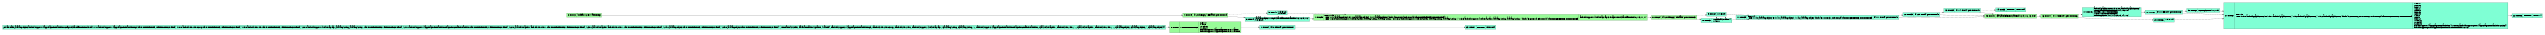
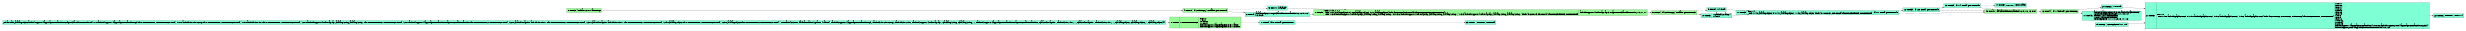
  digraph {
    rankdir=LR
    node [fillcolor=aquamarine shape=record style=filled]
    n1 [fillcolor=palegreen label="{0\:\ 0x0000|MTH_ENTER_BLOCK\l|r6 = r17\lr7 = r21\lr10 = r22\lr11 = r24\landroid.support.v4.app.Fragment r8 = r7.lastIn\landroid.support.v4.app.Fragment r9 = r7.firstOut\l}"]
    n2 [label="{1\:\ 0x000d|if (r8 == null) goto L_0x0087\l}"]
    n3 [label="{23\:\ 0x0087|RETURN\l|return null\l}"]
    n4 [fillcolor=palegreen label="{3\:\ 0x0013|boolean r12 = r7.lastInIsPop\l}"]
    n5 [fillcolor=palegreen label="{4\:\ 0x0019|if (r20.isEmpty() == false) goto L_0x001f\l}"]
    n6 [label="{5\:\ 0x001b|r13 = r20\lr1 = null\l}"]
    n7 [label="{6\:\ 0x001f|java.lang.Object r1 = getSharedElementTransition(r6, r8, r9, r12)\lr13 = r20\l}"]
    n8 [fillcolor=palegreen label="{7\:\ 0x0025|PHI: r1 r13 \l  PHI: (r1v1 java.lang.Object) = (r1v6 java.lang.Object), (r1v7 java.lang.Object) binds: [B:6:0x001f, B:5:0x001b] A[DONT_GENERATE, DONT_INLINE]\l  PHI: (r13v0 android.support.v4.util.ArrayMap\<java.lang.String, java.lang.String\>) = (r13v2 android.support.v4.util.ArrayMap\<java.lang.String, java.lang.String\>), (r13v3 android.support.v4.util.ArrayMap\<java.lang.String, java.lang.String\>) binds: [B:6:0x001f, B:5:0x001b] A[DONT_GENERATE, DONT_INLINE]\l|android.support.v4.util.ArrayMap r3 = captureOutSharedElements(r6, r13, r1, r7)\l}"]
    n9 [fillcolor=palegreen label="{8\:\ 0x002d|if (r20.isEmpty() == false) goto L_0x0031\l}"]
    n10 [label="{9\:\ 0x002f|r14 = null\l}"]
    n11 [label="{10\:\ 0x0031|r10.addAll(r3.values())\lr14 = r1\l}"]
    n12 [label="{11\:\ 0x0039|PHI: r14 \l  PHI: (r14v0 java.lang.Object) = (r14v1 java.lang.Object), (r14v2 java.lang.Object) binds: [B:10:0x0031, B:9:0x002f] A[DONT_GENERATE, DONT_INLINE]\l|if (r11 != null) goto L_0x0040\l}"]
    n13 [label="{12\:\ 0x003b|if (r25 != null) goto L_0x0040\l}"]
    n14 [fillcolor=palegreen label="{15\:\ 0x0040|callSharedElementStartEnd(r8, r9, r12, r3, true)\l}"]
    n15 [label="{13\:\ 0x003d|if (r14 != null) goto L_0x0040\l}"]
    n16 [fillcolor=palegreen label="{16\:\ 0x0044|if (r14 == null) goto L_0x0066\l}"]
-   n17 [label="{14\:\ 0x003f|RETURN\l|return null\l}"]
+   n17 [label="{14\:\ 0x003f|RETURN\l|return static\l}"]
    n18 [label="{17\:\ 0x0046|android.graphics.Rect r15 = new android.graphics.Rect()\lr6.setSharedElementTargets(r14, r19, r10)\lboolean r4 = r7.firstOutIsPop\lr16 = r7.firstOutTransaction\lsetOutEpicenter(r17, r14, r25, r3, r4, r16)\l}"]
    n19 [label="{20\:\ 0x0066|r15 = null\l}"]
-   n20 [label="{18\:\ 0x0060|if (r11 == null) goto L_0x0067\l}"]
    n21 [label="{21\:\ 0x0067|PHI: r15 \l  PHI: (r15v0 android.graphics.Rect) = (r15v1 android.graphics.Rect), (r15v2 android.graphics.Rect), (r15v2 android.graphics.Rect) binds: [B:20:0x0066, B:18:0x0060, B:19:0x0062] A[DONT_GENERATE, DONT_INLINE]\l|r1 = r17\lr2 = r20\lr3 = r14\lr4 = r21\lr13 = r0\lr5 = r23\lr6 = r19\lr7 = r8\lr8 = r9\lr9 = r12\lr10 = r22\lr11 = r24\lr12 = r15\landroid.support.v4.app.FragmentTransition$4 r0 = new android.support.p000v4.app.FragmentTransition.C02564()\landroid.support.p000v4.app.OneShotPreDrawListener.add(r18, r13)\l}"]
    n22 [label="{19\:\ 0x0062|r6.setEpicenter(r11, r15)\l}"]
    n23 [label="{22\:\ 0x0086|RETURN\l|return r14\l}"]
    n24 [label="{private static java.lang.Object android.support.v4.app.FragmentTransition.configureSharedElementsOrdered((r17v0 android.support.v4.app.FragmentTransitionImpl A[IMMUTABLE_TYPE, METHOD_ARGUMENT]), (r18v0 android.view.ViewGroup A[IMMUTABLE_TYPE, METHOD_ARGUMENT]), (r19v0 android.view.View A[IMMUTABLE_TYPE, METHOD_ARGUMENT]), (r20v0 android.support.v4.util.ArrayMap\<java.lang.String, java.lang.String\> A[IMMUTABLE_TYPE, METHOD_ARGUMENT]), (r21v0 android.support.v4.app.FragmentTransition$FragmentContainerTransition A[IMMUTABLE_TYPE, METHOD_ARGUMENT]), (r22v0 java.util.ArrayList\<android.view.View\> A[IMMUTABLE_TYPE, METHOD_ARGUMENT]), (r23v0 java.util.ArrayList\<android.view.View\> A[IMMUTABLE_TYPE, METHOD_ARGUMENT]), (r24v0 java.lang.Object A[IMMUTABLE_TYPE, METHOD_ARGUMENT]), (r25v0 java.lang.Object A[IMMUTABLE_TYPE, METHOD_ARGUMENT]))  | Annotation[SYSTEM, dalvik.annotation.Signature, \{value=[(, Landroid\/support\/v4\/app\/FragmentTransitionImpl;, Landroid\/view\/ViewGroup;, Landroid\/view\/View;, Landroid\/support\/v4\/util\/ArrayMap\<, Ljava\/lang\/String;, Ljava\/lang\/String;, \>;, Landroid\/support\/v4\/app\/FragmentTransition$FragmentContainerTransition;, Ljava\/util\/ArrayList\<, Landroid\/view\/View;, \>;, Ljava\/util\/ArrayList\<, Landroid\/view\/View;, \>;, Ljava\/lang\/Object;, Ljava\/lang\/Object;, ), Ljava\/lang\/Object;]\}]\l}"]
    n1 -> n2
    n2 -> n3
    n4 -> n5
    n5 -> n6 [style=dashed]
    n5 -> n7
    n6 -> n8
    n7 -> n8
    n8 -> n9
    n9 -> n10 [style=dashed]
    n9 -> n11
    n10 -> n12
    n11 -> n12
    n12 -> n13 [style=dashed]
    n12 -> n14
    n13 -> n14
    n13 -> n15 [style=dashed]
    n14 -> n16
    n15 -> n14
    n15 -> n17 [style=dashed]
    n16 -> n18 [style=dashed]
    n16 -> n19
-   n18 -> n20
    n19 -> n21
-   n20 -> n21
-   n20 -> n22 [style=dashed]
    n21 -> n23
    n22 -> n21
    n24 -> n1
  }
